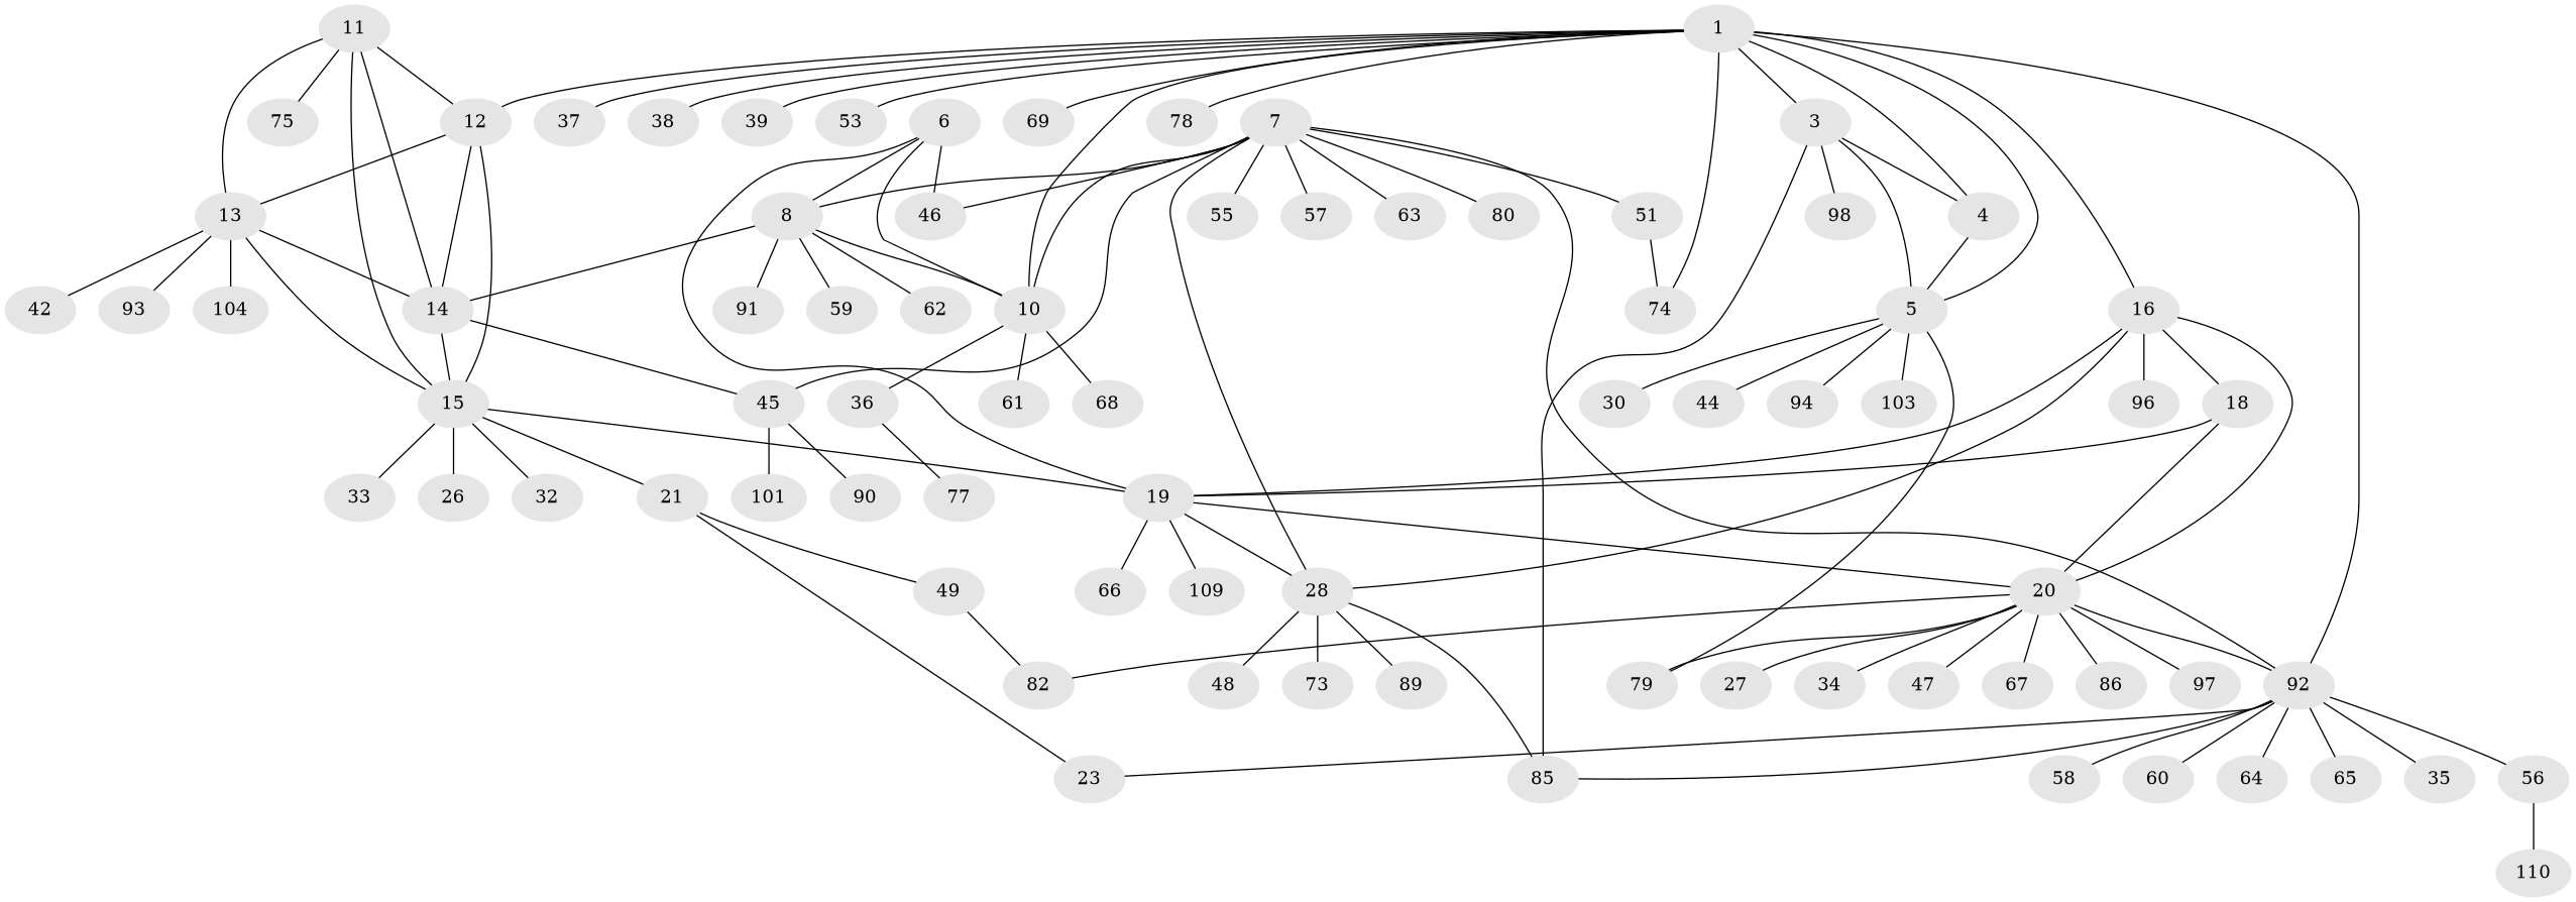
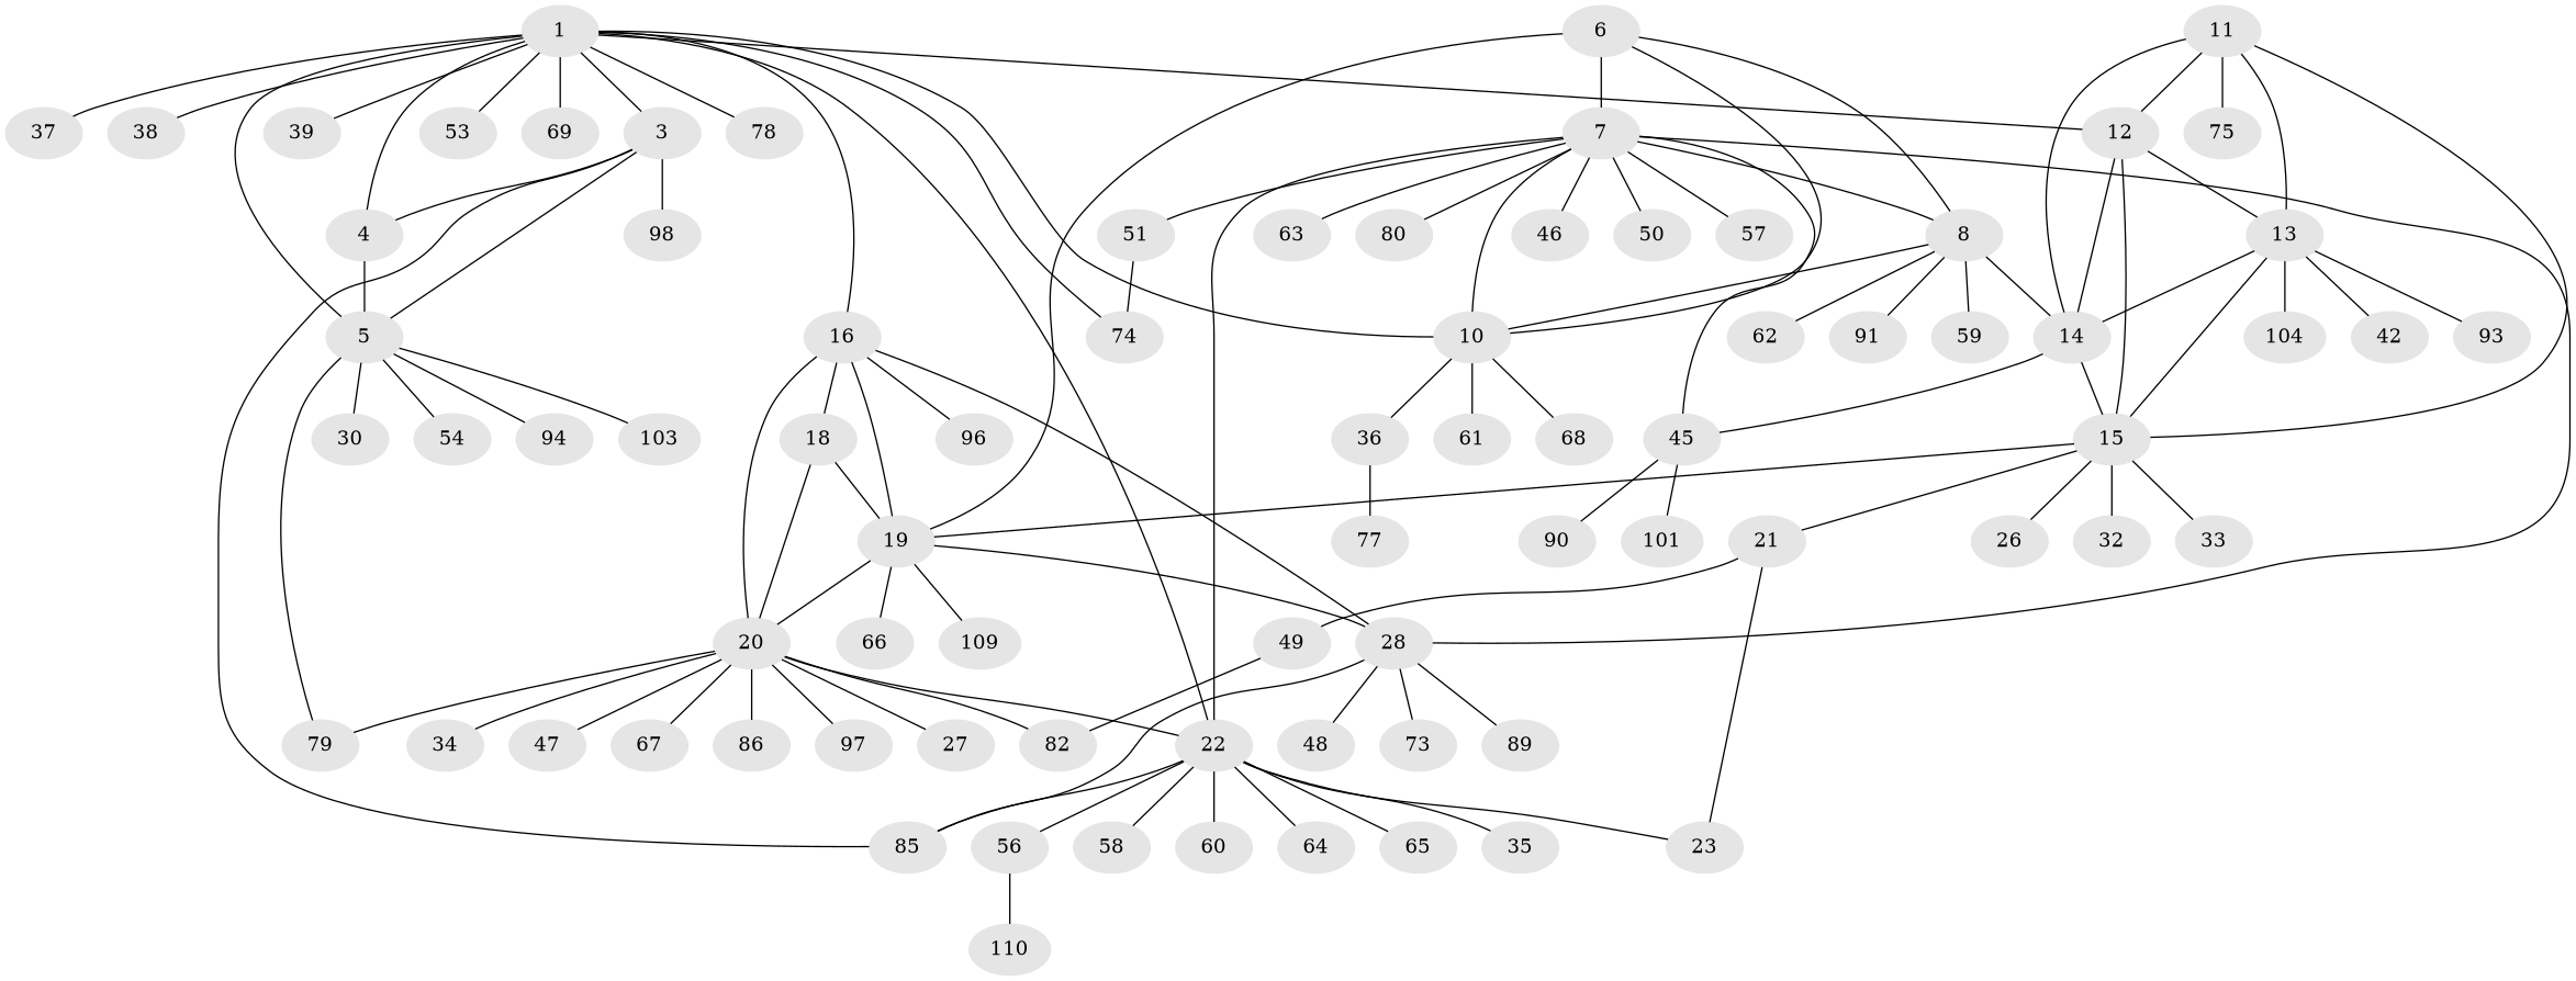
  graph {
    node [color=gray90 style=filled]
    1 [super="+2"]
    3 [super="+40"]
    4 [super="+92"]
    5 [super="+107"]
    10 [super="+50"]
    12 [super="+43"]
    16 [super="+17"]
-   22 [super="+25" label=92]
+   22 [super="+25"]
    37
    38
    39
    53
    69
    74
    78
    85 [super="+108"]
    98
    30
-   44
+   44 [label=54]
    79
    94
    103
    36 [super="+100"]
    61
    68
    14 [super="+71"]
    13 [super="+76"]
    15 [super="+31"]
    19 [super="+52"]
    28 [super="+95"]
    18 [super="+99"]
    20 [super="+41"]
    96
    23 [super="+84"]
    35
    56
    58
    60
    64
    65
    7 [super="+9"]
    8 [super="+72"]
    45 [super="+70"]
    46
    51 [super="+54"]
-   55
+   55 [label=50]
    57
    63 [super="+87"]
    80 [super="+105"]
    6
    59
    62
    91
    66 [super="+88"]
    109
    48
    73
    89
    90
    101
    77
    11
    75 [super="+102"]
    42
    93
    104
    21 [super="+24"]
    26
    32
    33
    49
    27
    34 [super="+81"]
    47
    67
    82
    86 [super="+106"]
    97
    110
    1 -- 3 [weight=2]
    1 -- 4 [weight=2]
    1 -- 5 [weight=2]
    1 -- 10
    1 -- 12
    1 -- 16
    1 -- 22
    1 -- 37
    1 -- 38
    1 -- 39
    1 -- 53
    1 -- 69
    1 -- 74
    1 -- 78
    3 -- 4
    3 -- 5
    3 -- 85
    3 -- 98
    4 -- 5
    5 -- 30
    5 -- 44
    5 -- 79
    5 -- 94
    5 -- 103
    10 -- 36
    10 -- 61
    10 -- 68
    12 -- 14
    12 -- 13
    12 -- 15
    16 -- 19 [weight=2]
    16 -- 28
    16 -- 18 [weight=2]
    16 -- 20 [weight=2]
    16 -- 96
    22 -- 85
    22 -- 23 [weight=2]
    22 -- 35
    22 -- 56
    22 -- 58
    22 -- 60
    22 -- 64
    22 -- 65
    36 -- 77
    14 -- 15
    14 -- 45
    13 -- 14
    13 -- 15
    13 -- 42
    13 -- 93
    13 -- 104
    15 -- 19
    15 -- 21
    15 -- 26
    15 -- 32
    15 -- 33
    19 -- 28
    19 -- 20
    19 -- 66
    19 -- 109
    28 -- 85
    28 -- 48
    28 -- 73
    28 -- 89
    18 -- 19
    18 -- 20
    20 -- 22
    20 -- 79
    20 -- 27
    20 -- 34
    20 -- 47
    20 -- 67
    20 -- 82
    20 -- 86
    20 -- 97
    56 -- 110
    7 -- 10 [weight=2]
    7 -- 22
    7 -- 28
    7 -- 8 [weight=2]
    7 -- 45
    7 -- 46
    7 -- 51
    7 -- 55
    7 -- 57
    7 -- 63
    7 -- 80
    8 -- 10
    8 -- 14
    8 -- 59
    8 -- 62
    8 -- 91
    45 -- 90
    45 -- 101
    51 -- 74
    6 -- 10
    6 -- 19
-   6 -- 46 [weight=2]
+   6 -- 7 [weight=2]
    6 -- 8
    11 -- 12
    11 -- 14
    11 -- 13
    11 -- 15
    11 -- 75
    21 -- 23 [weight=2]
    21 -- 49
    49 -- 82
  }
